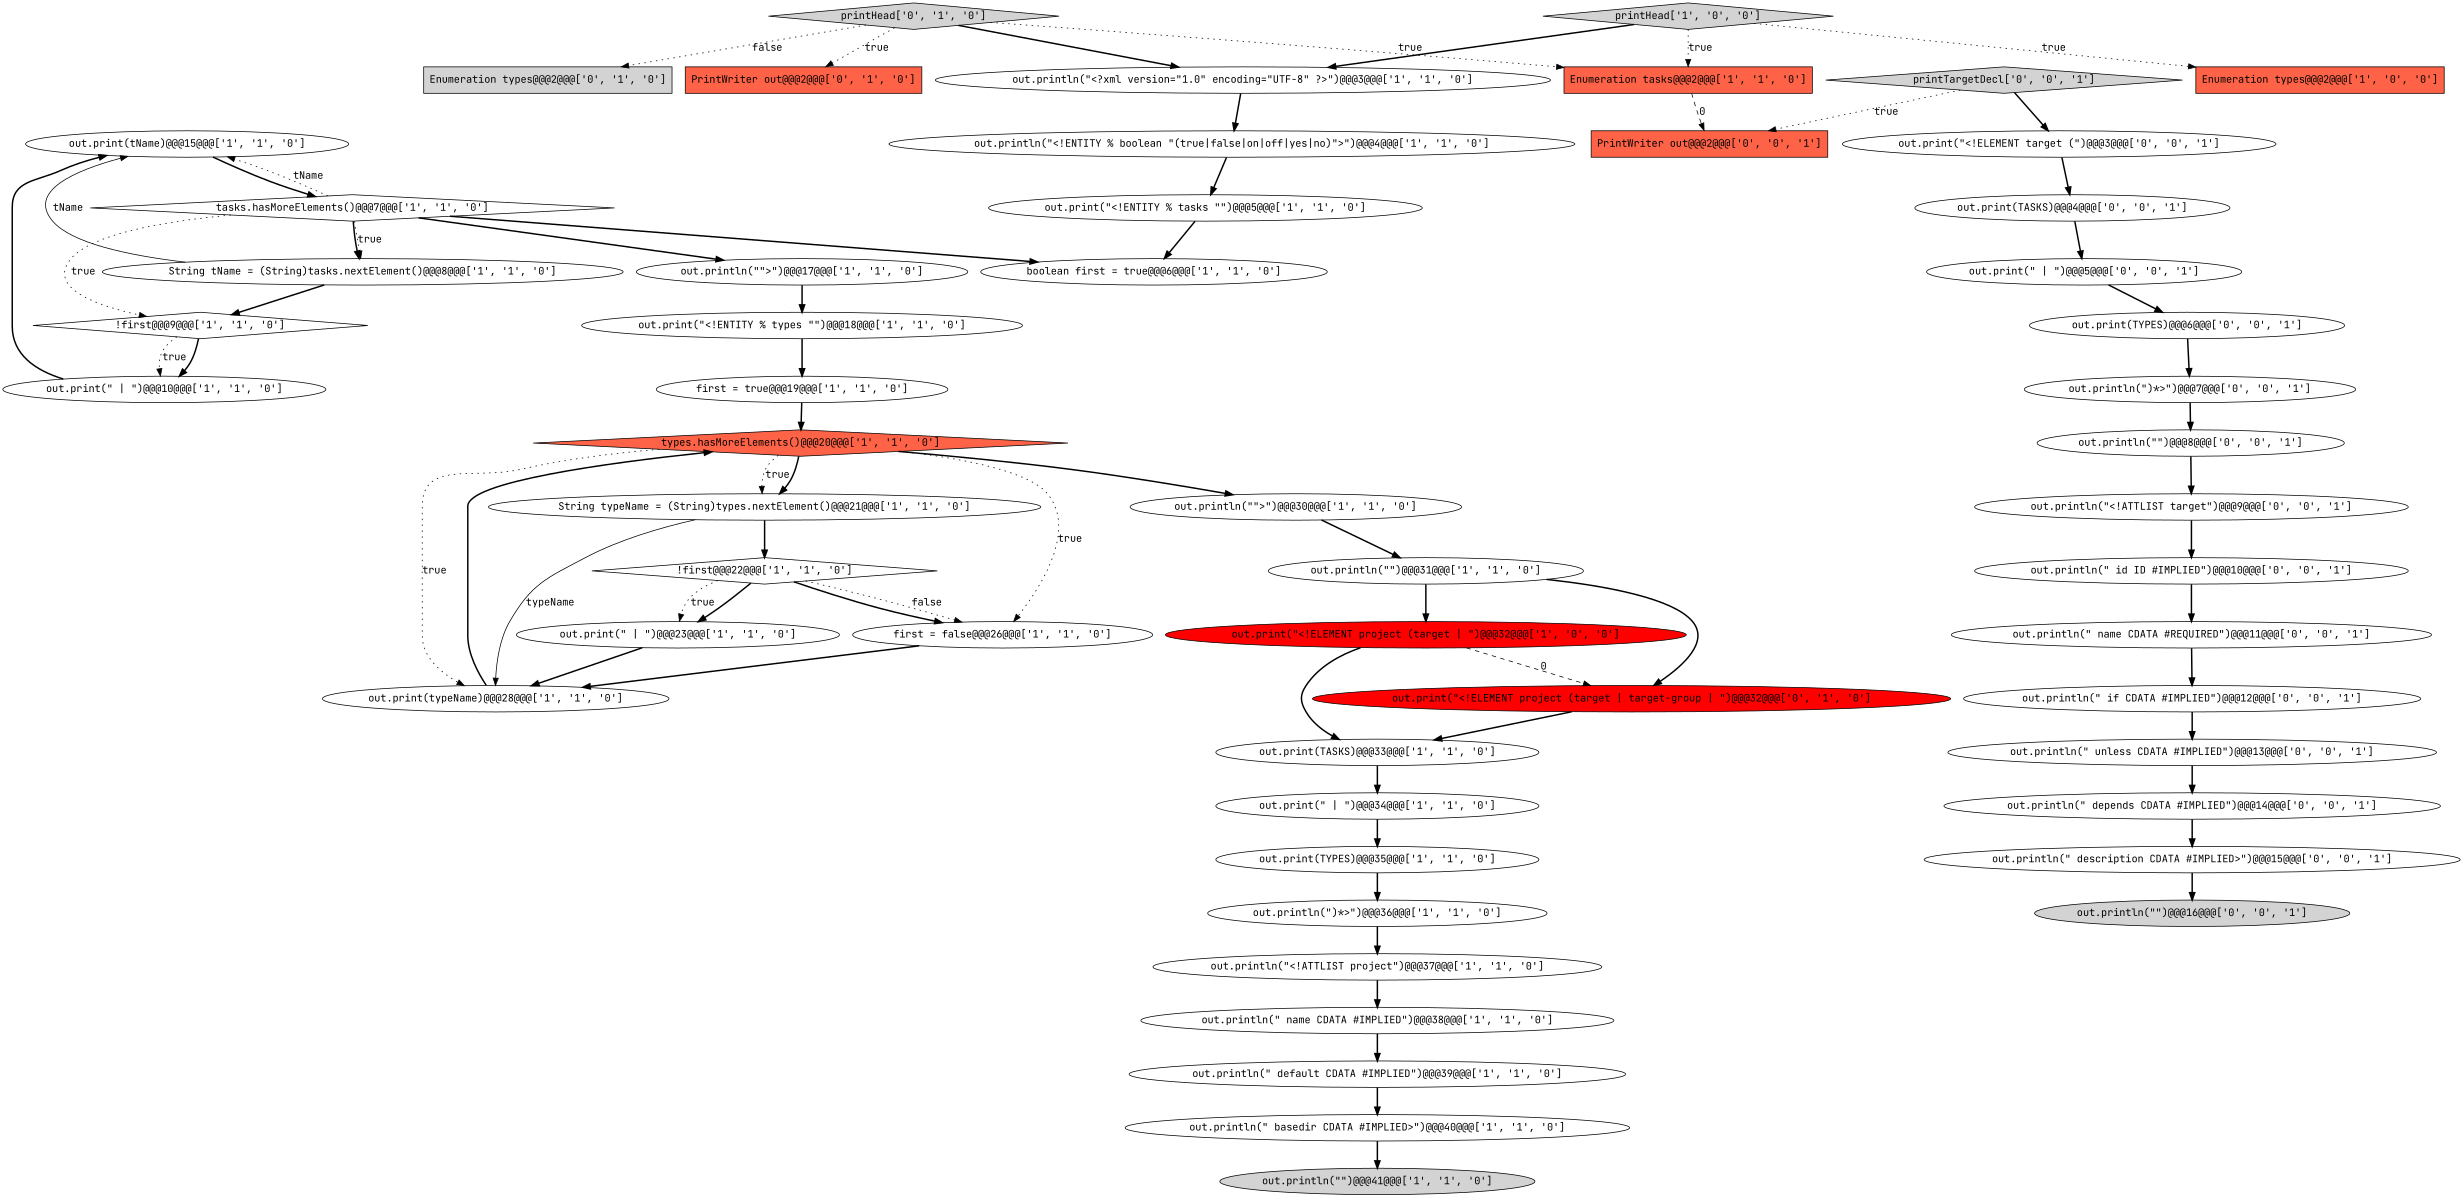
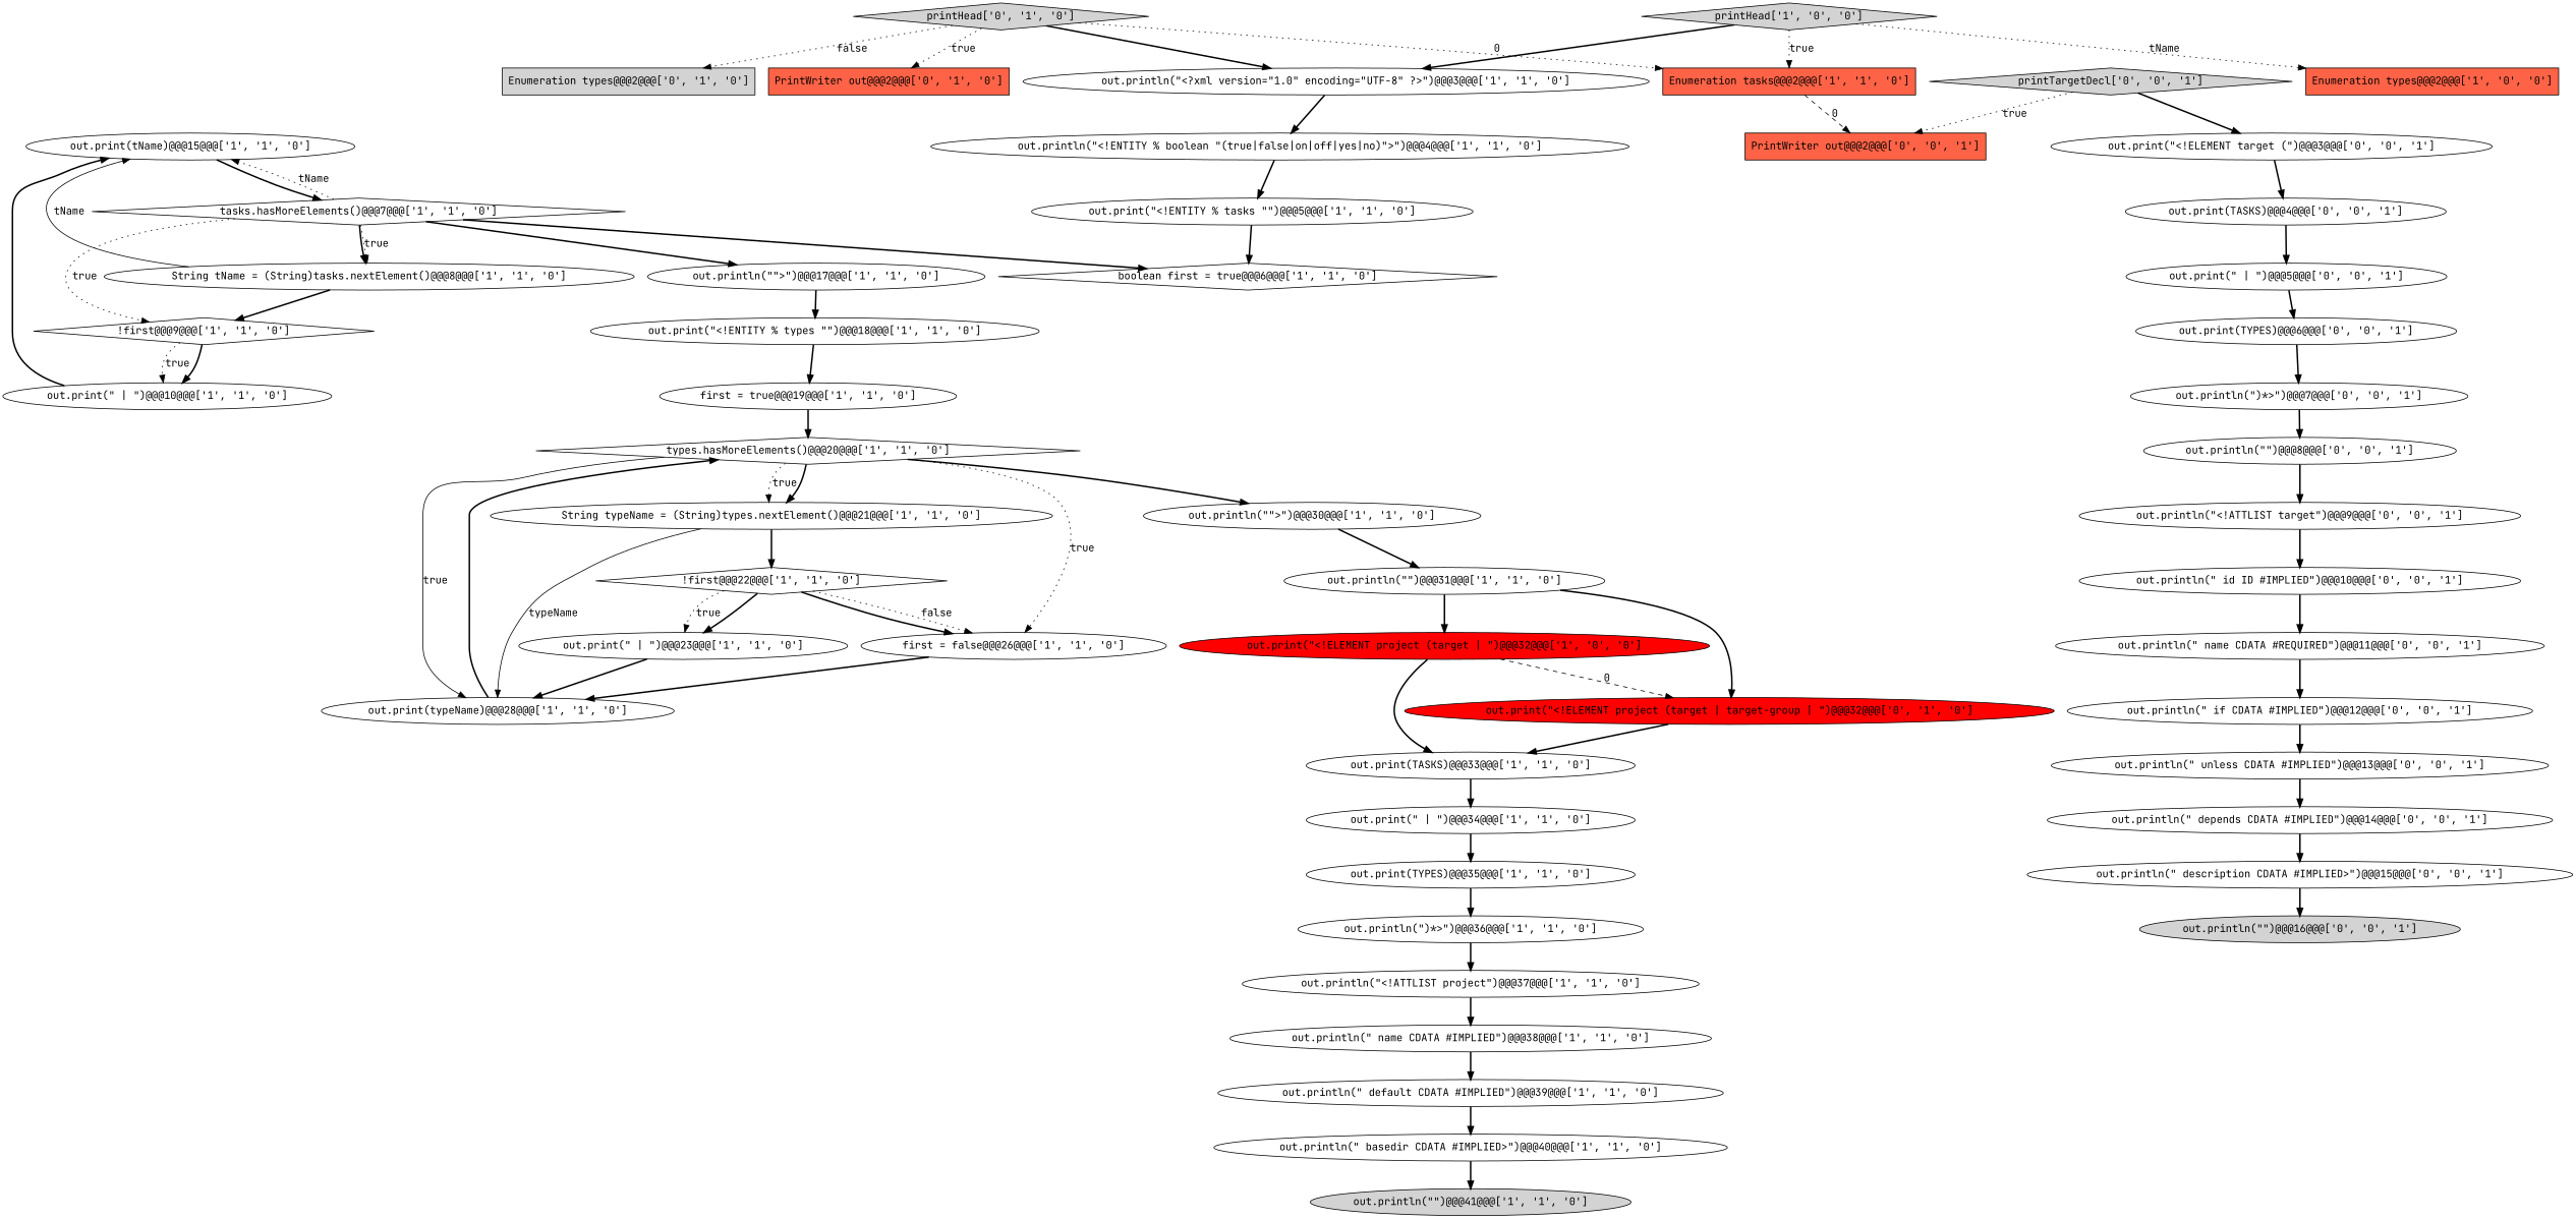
  digraph {
    fontname="JetBrains Mono"
    node [fillcolor=white fontname="JetBrains Mono" shape=ellipse style=filled]
    edge [fontname="JetBrains Mono" style=bold]
    n1 [label="out.print(tName)@@@15@@@['1', '1', '0']"]
    n2 [label="tasks.hasMoreElements()@@@7@@@['1', '1', '0']" shape=diamond]
    n3 [label="out.println(\"\">\")@@@17@@@['1', '1', '0']"]
    n4 [label="!first@@@9@@@['1', '1', '0']" shape=diamond]
    n5 [label="String tName = (String)tasks.nextElement()@@@8@@@['1', '1', '0']"]
-   n6 [label="boolean first = true@@@6@@@['1', '1', '0']"]
+   n6 [label="boolean first = true@@@6@@@['1', '1', '0']" shape=diamond]
    n7 [fillcolor=lightgray label="out.println(\"\")@@@41@@@['1', '1', '0']"]
    n8 [label="out.println(\" name CDATA #IMPLIED\")@@@38@@@['1', '1', '0']"]
    n9 [label="out.println(\" default CDATA #IMPLIED\")@@@39@@@['1', '1', '0']"]
    n10 [label="out.println(\" basedir CDATA #IMPLIED>\")@@@40@@@['1', '1', '0']"]
    n11 [label="out.println(\"\")@@@31@@@['1', '1', '0']"]
    n12 [fillcolor=red label="out.print(\"<!ELEMENT project (target | \")@@@32@@@['1', '0', '0']"]
    n13 [fillcolor=red label="out.print(\"<!ELEMENT project (target | target-group | \")@@@32@@@['0', '1', '0']"]
    n14 [label="out.print(TASKS)@@@33@@@['1', '1', '0']"]
    n15 [label="out.println(\"<!ATTLIST target\")@@@9@@@['0', '0', '1']"]
    n16 [label="out.println(\" id ID #IMPLIED\")@@@10@@@['0', '0', '1']"]
    n17 [label="out.println(\" name CDATA #REQUIRED\")@@@11@@@['0', '0', '1']"]
    n18 [label="out.print(\" | \")@@@23@@@['1', '1', '0']"]
    n19 [label="out.print(typeName)@@@28@@@['1', '1', '0']"]
-   n20 [fillcolor=tomato label="types.hasMoreElements()@@@20@@@['1', '1', '0']" shape=diamond]
+   n20 [label="types.hasMoreElements()@@@20@@@['1', '1', '0']" shape=diamond]
    n21 [label="first = true@@@19@@@['1', '1', '0']"]
    n22 [label="out.println(\"\">\")@@@30@@@['1', '1', '0']"]
    n23 [label="String typeName = (String)types.nextElement()@@@21@@@['1', '1', '0']"]
    n24 [label="first = false@@@26@@@['1', '1', '0']"]
    n25 [label="out.println(\" description CDATA #IMPLIED>\")@@@15@@@['0', '0', '1']"]
    n26 [fillcolor=lightgray label="out.println(\"\")@@@16@@@['0', '0', '1']"]
    n27 [label="out.print(\" | \")@@@34@@@['1', '1', '0']"]
    n28 [label="out.print(TYPES)@@@35@@@['1', '1', '0']"]
    n29 [label="out.print(\"<!ENTITY % types \"\")@@@18@@@['1', '1', '0']"]
    n30 [label="out.println(\")*>\")@@@7@@@['0', '0', '1']"]
    n31 [label="out.println(\"\")@@@8@@@['0', '0', '1']"]
    n32 [label="out.println(\"<?xml version=\"1.0\" encoding=\"UTF-8\" ?>\")@@@3@@@['1', '1', '0']"]
    n33 [label="out.println(\"<!ENTITY % boolean \"(true|false|on|off|yes|no)\">\")@@@4@@@['1', '1', '0']"]
    n34 [label="out.print(\"<!ENTITY % tasks \"\")@@@5@@@['1', '1', '0']"]
    n35 [label="out.print(TYPES)@@@6@@@['0', '0', '1']"]
    n36 [label="out.println(\" if CDATA #IMPLIED\")@@@12@@@['0', '0', '1']"]
    n37 [fillcolor=lightgray label="printHead['0', '1', '0']" shape=diamond]
    n38 [fillcolor=tomato label="Enumeration tasks@@@2@@@['1', '1', '0']" shape=box]
    n39 [fillcolor=tomato label="PrintWriter out@@@2@@@['0', '1', '0']" shape=box]
    n40 [fillcolor=lightgray label="Enumeration types@@@2@@@['0', '1', '0']" shape=box]
    n41 [fillcolor=tomato label="PrintWriter out@@@2@@@['0', '0', '1']" shape=box]
    n42 [label="!first@@@22@@@['1', '1', '0']" shape=diamond]
    n43 [label="out.println(\" unless CDATA #IMPLIED\")@@@13@@@['0', '0', '1']"]
    n44 [label="out.println(\" depends CDATA #IMPLIED\")@@@14@@@['0', '0', '1']"]
    n45 [label="out.print(\" | \")@@@5@@@['0', '0', '1']"]
    n46 [label="out.print(\" | \")@@@10@@@['1', '1', '0']"]
    n47 [label="out.println(\"<!ATTLIST project\")@@@37@@@['1', '1', '0']"]
    n48 [fillcolor=lightgray label="printHead['1', '0', '0']" shape=diamond]
    n49 [fillcolor=tomato label="Enumeration types@@@2@@@['1', '0', '0']" shape=box]
    n50 [fillcolor=lightgray label="printTargetDecl['0', '0', '1']" shape=diamond]
    n51 [label="out.print(\"<!ELEMENT target (\")@@@3@@@['0', '0', '1']"]
    n52 [label="out.print(TASKS)@@@4@@@['0', '0', '1']"]
    n53 [label="out.println(\")*>\")@@@36@@@['1', '1', '0']"]
    n1 -> n2
    n2 -> n1 [label=tName style=dotted]
    n2 -> n3
    n2 -> n4 [label=true style=dotted]
    n2 -> n5
    n2 -> n5 [label=true style=dotted]
    n2 -> n6
    n3 -> n29
    n4 -> n46
    n4 -> n46 [label=true style=dotted]
    n5 -> n1 [label=tName style=solid]
    n5 -> n4
    n8 -> n9
    n9 -> n10
    n10 -> n7
    n11 -> n12
    n11 -> n13
    n12 -> n13 [label=0 style=dashed]
    n12 -> n14
    n13 -> n14
    n14 -> n27
    n15 -> n16
    n16 -> n17
    n17 -> n36
    n18 -> n19
    n19 -> n20
-   n20 -> n19 [label=true style=dotted]
+   n20 -> n19 [label=true style=solid]
    n20 -> n22
    n20 -> n23 [label=true style=dotted]
    n20 -> n23
    n20 -> n24 [label=true style=dotted]
    n21 -> n20
    n22 -> n11
    n23 -> n19 [label=typeName style=solid]
    n23 -> n42
    n24 -> n19
    n25 -> n26
    n27 -> n28
    n28 -> n53
    n29 -> n21
    n30 -> n31
    n31 -> n15
    n32 -> n33
    n33 -> n34
    n34 -> n6
    n35 -> n30
    n36 -> n43
    n37 -> n32
-   n37 -> n38 [label=true style=dotted]
+   n37 -> n38 [label=0 style=dotted]
    n37 -> n39 [label=true style=dotted]
    n37 -> n40 [label=false style=dotted]
    n38 -> n41 [label=0 style=dashed]
    n42 -> n18
    n42 -> n18 [label=true style=dotted]
    n42 -> n24
    n42 -> n24 [label=false style=dotted]
    n43 -> n44
    n44 -> n25
    n45 -> n35
    n46 -> n1
    n47 -> n8
    n48 -> n32
    n48 -> n38 [label=true style=dotted]
-   n48 -> n49 [label=true style=dotted]
+   n48 -> n49 [label=tName style=dotted]
    n50 -> n41 [label=true style=dotted]
    n50 -> n51
    n51 -> n52
    n52 -> n45
    n53 -> n47
  }
